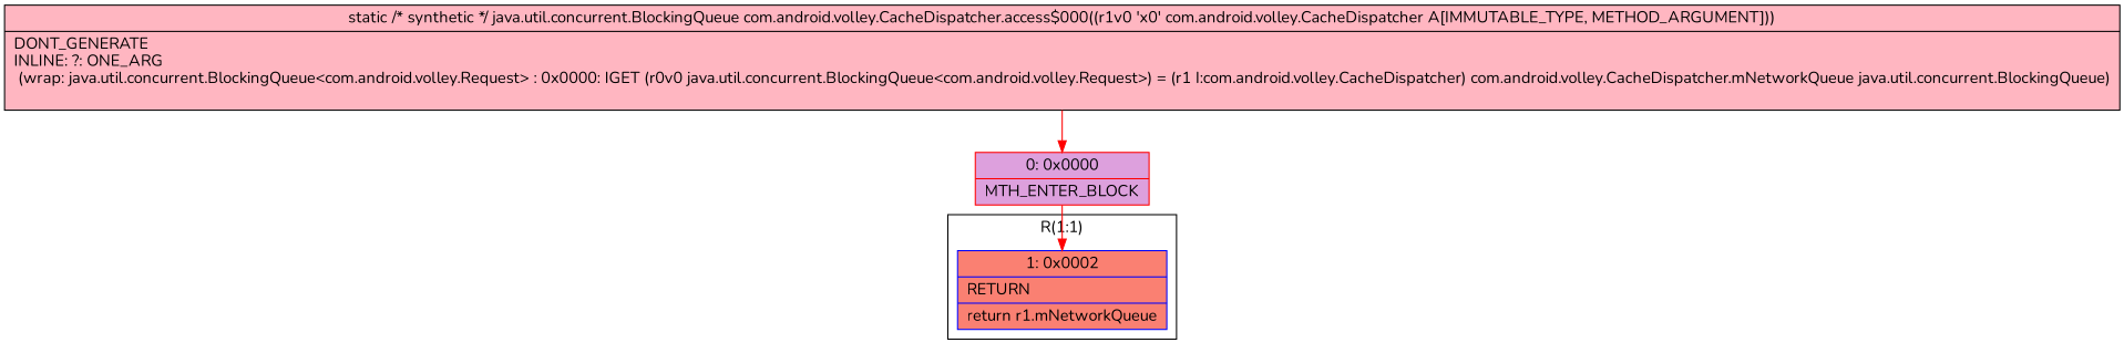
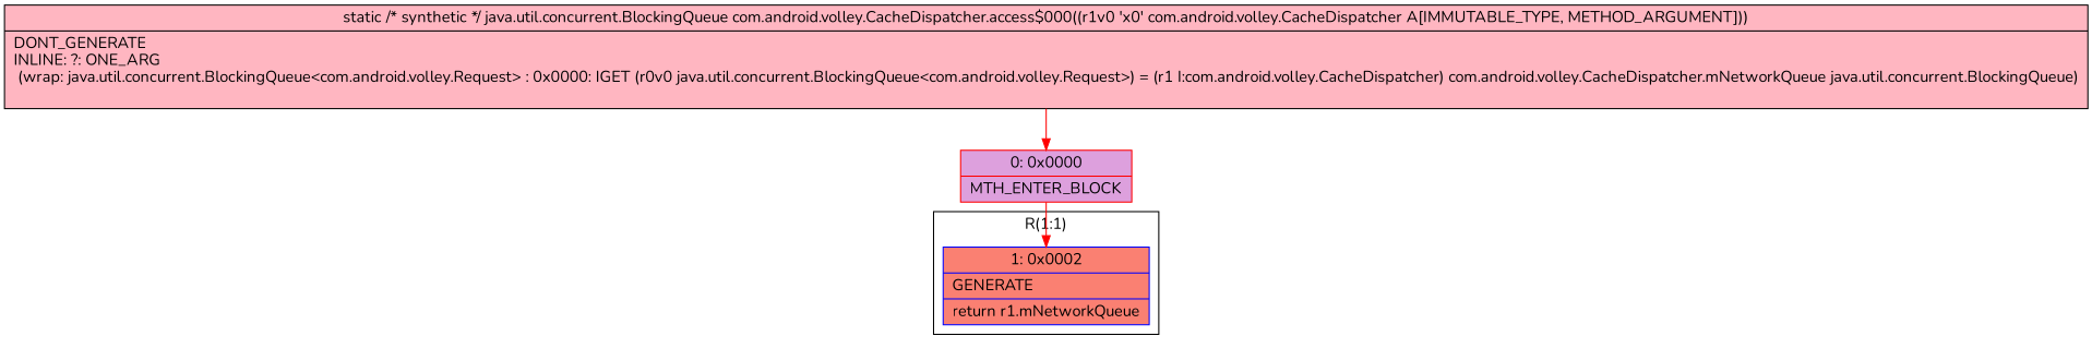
  digraph {
    fontname=Nunito
    node [shape=record style=filled fontname=Nunito]
    edge [color=red fontname=Nunito]
-   n1 [color=blue label="{1\:\ 0x0002|RETURN\l|return r1.mNetworkQueue\l}" fillcolor=salmon]
+   n1 [color=blue label="{1\:\ 0x0002|GENERATE\l|return r1.mNetworkQueue\l}" fillcolor=salmon]
    n2 [color=red label="{0\:\ 0x0000|MTH_ENTER_BLOCK\l}" fillcolor=plum]
    n3 [label="{static \/* synthetic *\/ java.util.concurrent.BlockingQueue com.android.volley.CacheDispatcher.access$000((r1v0 'x0' com.android.volley.CacheDispatcher A[IMMUTABLE_TYPE, METHOD_ARGUMENT]))  | DONT_GENERATE\lINLINE: ?: ONE_ARG  \l  (wrap: java.util.concurrent.BlockingQueue\<com.android.volley.Request\> : 0x0000: IGET  (r0v0 java.util.concurrent.BlockingQueue\<com.android.volley.Request\>) = (r1 I:com.android.volley.CacheDispatcher) com.android.volley.CacheDispatcher.mNetworkQueue java.util.concurrent.BlockingQueue)\l\l}" fillcolor=lightpink]
    subgraph cluster_1 {
      label="R(1:1)"
      n1
    }
    n2 -> n1
    n3 -> n2
  }
